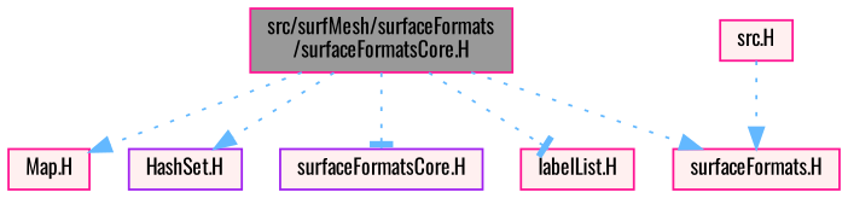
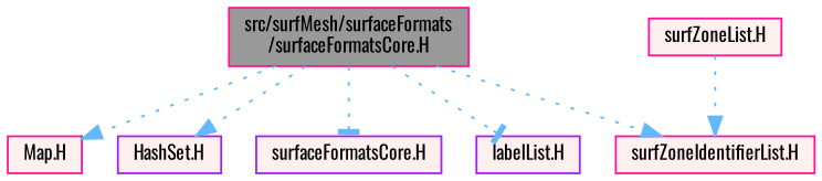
  digraph {
    fontname=Oswald
    node [color=deeppink fillcolor="#FFF0F0" fontname=Oswald fontsize=10 shape=box style=filled]
    edge [arrowhead=normal color=steelblue1 fontname=Oswald fontsize=10 labelfontname=Helvetica labelfontsize=10 style=dotted]
    n1 [fillcolor=grey60 fontcolor=black height=0.2 label="src/surfMesh/surfaceFormats\l/surfaceFormatsCore.H" width=0.4]
    n2 [height=0.2 label="Map.H" width=0.4]
    n3 [color=purple height=0.2 label="HashSet.H" width=0.4]
    n4 [color=purple height=0.2 label="surfaceFormatsCore.H" width=0.4]
-   n5 [height=0.2 label="labelList.H" width=0.4]
-   n6 [height=0.2 label="surfaceFormats.H" width=0.4]
-   n7 [height=0.2 label="src.H" width=0.4]
+   n5 [color=purple height=0.2 label="labelList.H" width=0.4]
+   n6 [height=0.2 label="surfZoneIdentifierList.H" width=0.4]
+   n7 [height=0.2 label="surfZoneList.H" width=0.4]
    n1 -> n2
    n1 -> n3
    n1 -> n4 [arrowhead=tee]
    n1 -> n5 [arrowhead=tee]
    n1 -> n6
    n7 -> n6
  }
